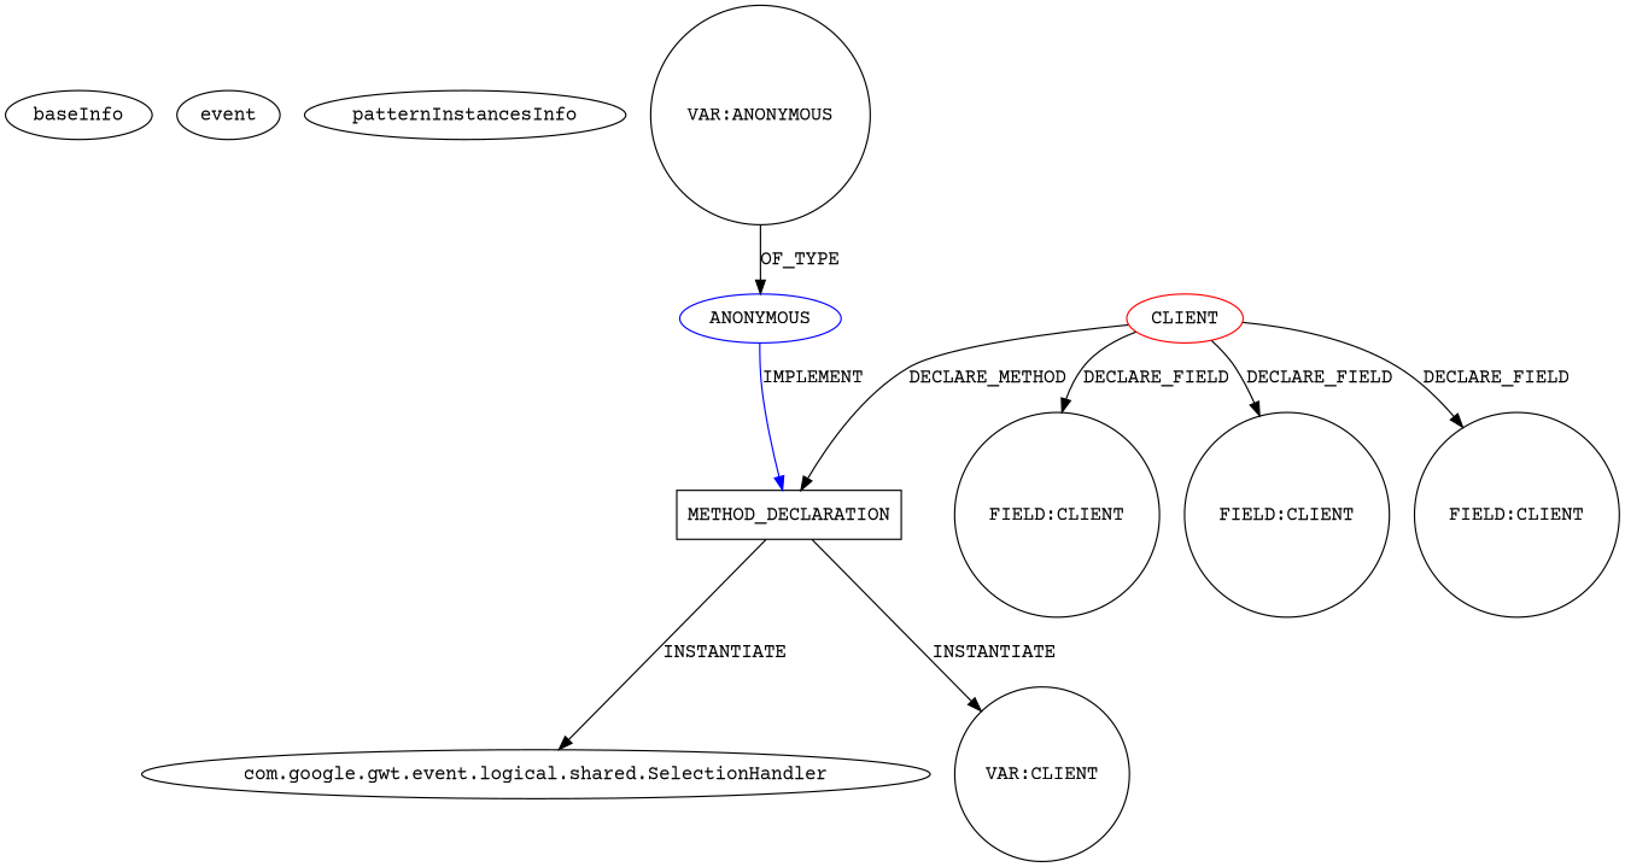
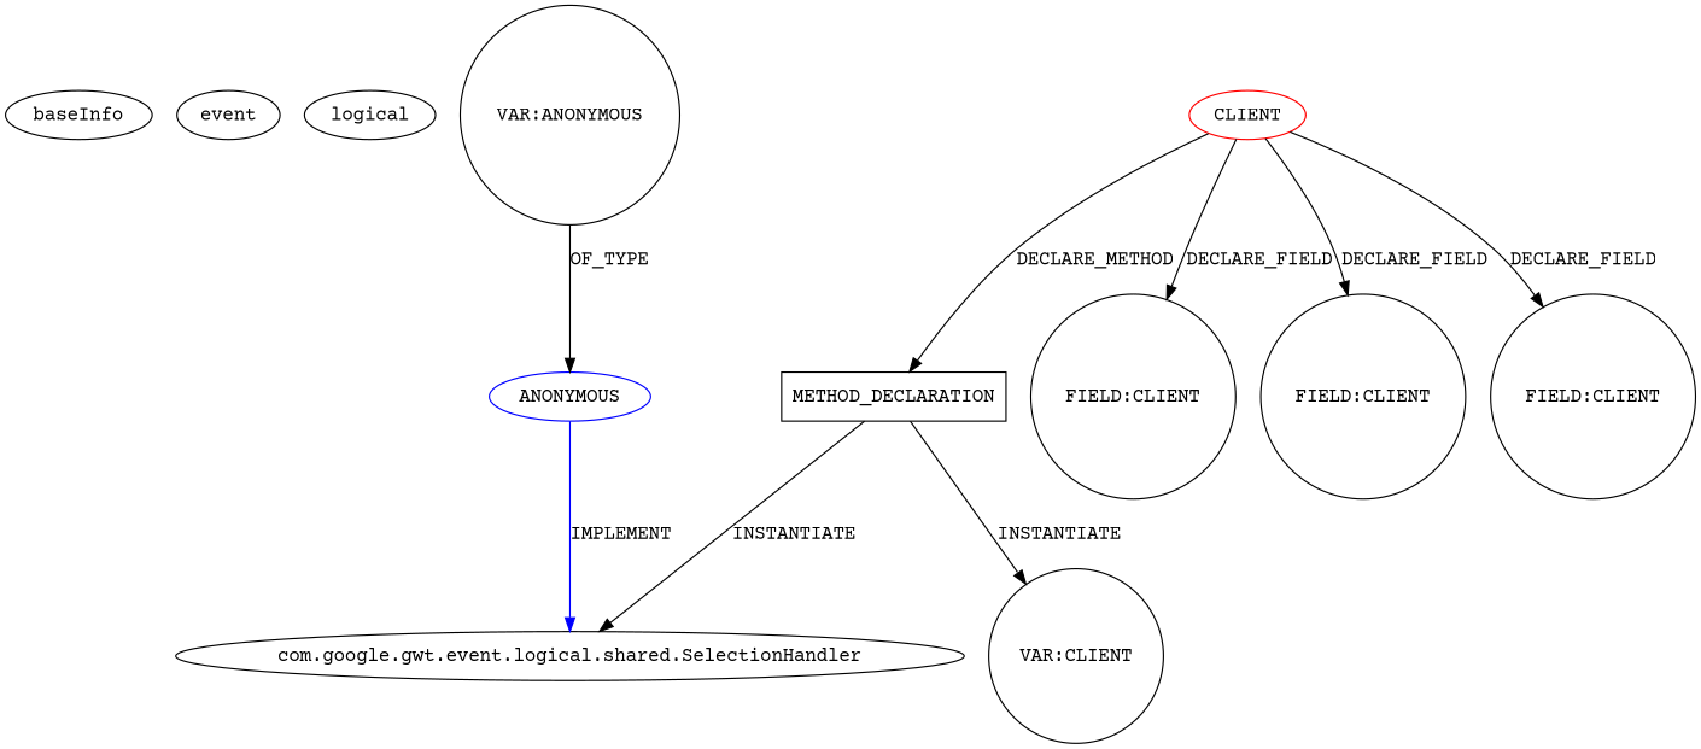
  digraph {
    fontname="Courier Prime"
    node [fontname="Courier Prime" isFrameworkType=false]
    edge [fontname="Courier Prime"]
    baseInfo [category=pattern graphId=822 isAnonymous=false possibleRelation=false isFrameworkType=""]
    n2 [label=event isFrameworkType=""]
-   patternInstancesInfo [0="rdomingonl-layoutTest~/rdomingonl-layoutTest/layoutTest-master/src/main/java/nl/tc/rd/exp/layouttest/client/mvp/view/WidgetDesignerView.java~WidgetDesignerView~4344" 1="daonb-obudget~/daonb-obudget/obudget-master/src/client/src/org/obudget/client/Application.java~Application~1154" isFrameworkType=""]
+   patternInstancesInfo [0="rdomingonl-layoutTest~/rdomingonl-layoutTest/layoutTest-master/src/main/java/nl/tc/rd/exp/layouttest/client/mvp/view/WidgetDesignerView.java~WidgetDesignerView~4344" 1="daonb-obudget~/daonb-obudget/obudget-master/src/client/src/org/obudget/client/Application.java~Application~1154" label=logical isFrameworkType=""]
    n4 [label="com.google.gwt.event.logical.shared.SelectionHandler" vertexType=FRAMEWORK_INTERFACE_TYPE]
    n5 [color=blue label=ANONYMOUS vertexType=REFERENCE_ANONYMOUS_DECLARATION]
    n6 [label="VAR:ANONYMOUS" shape=circle vertexType=VARIABLE_EXPRESION]
    n7 [label=METHOD_DECLARATION shape=box vertexType=CLIENT_METHOD_DECLARATION]
    n8 [label="VAR:CLIENT" shape=circle vertexType=VARIABLE_EXPRESION]
    n9 [color=red label=CLIENT vertexType=ROOT_CLIENT_CLASS_DECLARATION]
    n10 [label="FIELD:CLIENT" shape=circle vertexType=FIELD_DECLARATION]
    n11 [label="FIELD:CLIENT" shape=circle vertexType=FIELD_DECLARATION]
    n12 [label="FIELD:CLIENT" shape=circle vertexType=FIELD_DECLARATION]
-   n5 -> n7 [color=blue label=IMPLEMENT]
+   n5 -> n4 [color=blue label=IMPLEMENT]
    n6 -> n5 [label=OF_TYPE]
    n7 -> n4 [label=INSTANTIATE]
    n7 -> n8 [label=INSTANTIATE]
    n9 -> n7 [label=DECLARE_METHOD]
    n9 -> n10 [label=DECLARE_FIELD]
    n9 -> n11 [label=DECLARE_FIELD]
    n9 -> n12 [label=DECLARE_FIELD]
  }
